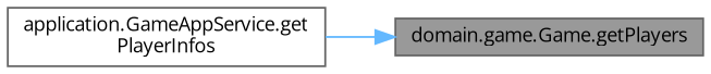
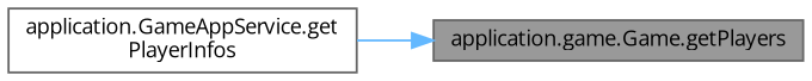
  digraph {
    rankdir=RL
    fontname="Open Sans"
    node [fontname="Open Sans" fontsize=10 shape=box style=filled]
-   n1 [color=gray40 fillcolor=grey60 fontcolor=black height=0.2 label="domain.game.Game.getPlayers" width=0.4]
+   n1 [color=gray40 fillcolor=grey60 fontcolor=black height=0.2 label="application.game.Game.getPlayers" width=0.4]
    n2 [color=grey40 fillcolor=white height=0.2 label="application.GameAppService.get\lPlayerInfos" width=0.4]
    n1 -> n2 [color=steelblue1 dir=back fontname="Open Sans" fontsize=10 labelfontname=Helvetica labelfontsize=10 style=solid]
  }
